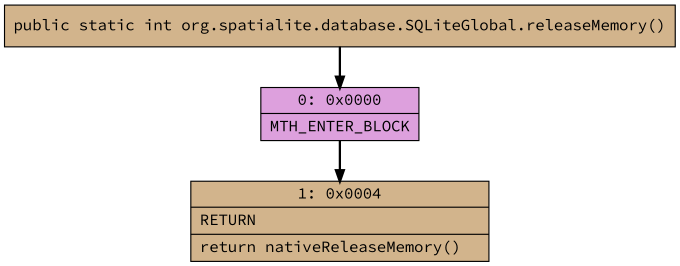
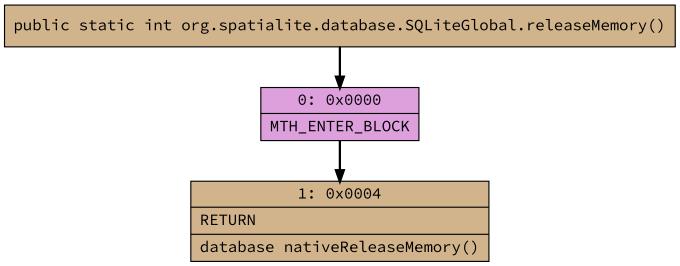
  digraph {
    fontname="Source Code Pro"
    node [shape=record style=filled fillcolor=tan fontname="Source Code Pro"]
    edge [style=bold fontname="Source Code Pro"]
    n1 [label="{0\:\ 0x0000|MTH_ENTER_BLOCK\l}" fillcolor=plum]
-   n2 [label="{1\:\ 0x0004|RETURN\l|return nativeReleaseMemory()\l}"]
+   n2 [label="{1\:\ 0x0004|RETURN\l|database nativeReleaseMemory()\l}"]
    n3 [label="{public static int org.spatialite.database.SQLiteGlobal.releaseMemory() }"]
    n1 -> n2
    n3 -> n1
  }
